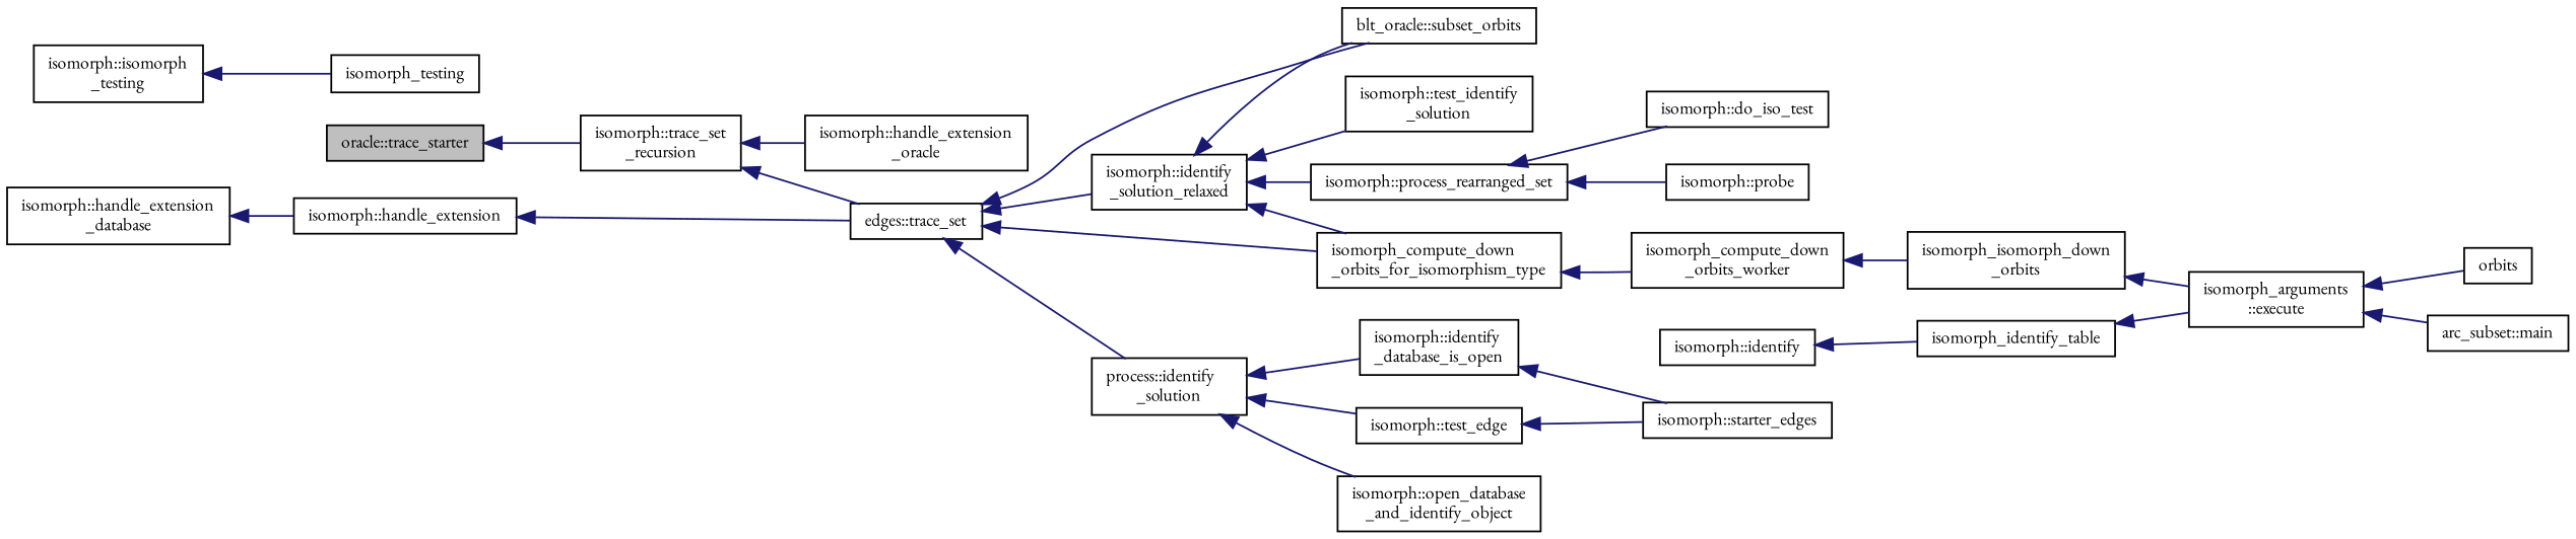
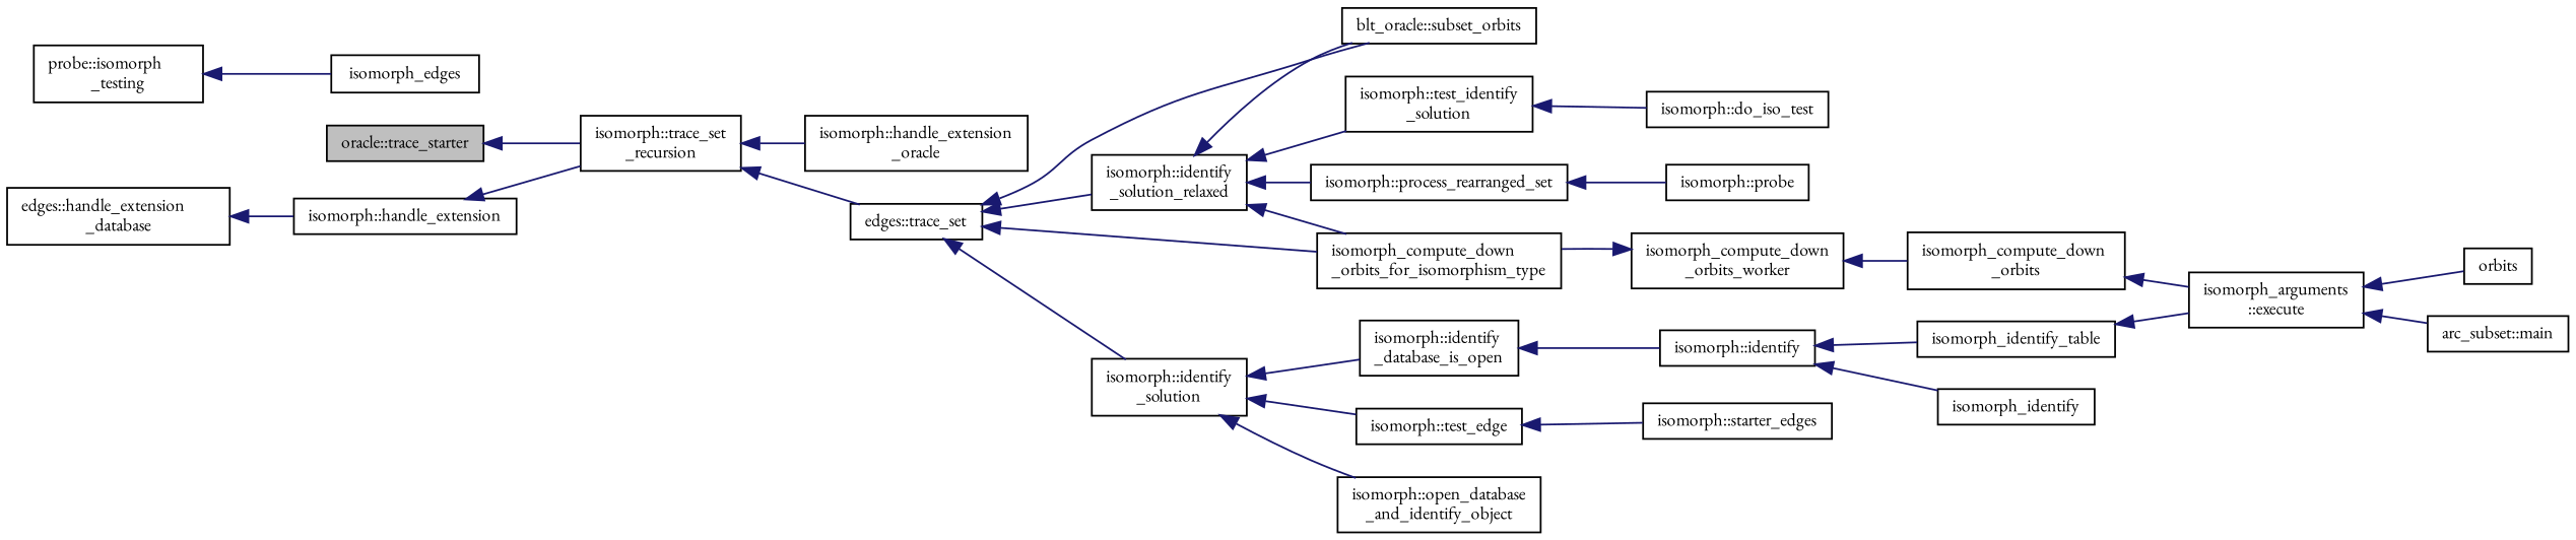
  digraph {
    fontname="EB Garamond"
    rankdir=LR
    node [color=black fillcolor=white fontname="EB Garamond" fontsize=10 shape=record style=filled]
    edge [color=midnightblue dir=back fontname="EB Garamond" fontsize=10 labelfontname=Helvetica labelfontsize=10 style=solid]
    n1 [fillcolor=grey75 fontcolor=black height=0.2 label="oracle::trace_starter" width=0.4]
    n2 [height=0.2 label="isomorph::trace_set\l_recursion" width=0.4]
    n3 [height=0.2 label="edges::trace_set" width=0.4]
    n4 [height=0.2 label="isomorph::handle_extension\l_oracle" width=0.4]
    n5 [height=0.2 label="blt_oracle::subset_orbits" width=0.4]
    n6 [height=0.2 label="isomorph_compute_down\l_orbits_for_isomorphism_type" width=0.4]
    n7 [height=0.2 label="isomorph::identify\l_solution_relaxed" width=0.4]
-   n8 [height=0.2 label="process::identify\l_solution" width=0.4]
-   n9 [height=0.2 label="isomorph::handle_extension\l_database" width=0.4]
+   n8 [height=0.2 label="isomorph::identify\l_solution" width=0.4]
+   n9 [height=0.2 label="edges::handle_extension\l_database" width=0.4]
    n10 [height=0.2 label="isomorph::handle_extension" width=0.4]
    n11 [height=0.2 label="isomorph_compute_down\l_orbits_worker" width=0.4]
    n12 [height=0.2 label="isomorph::process_rearranged_set" width=0.4]
    n13 [height=0.2 label="isomorph::test_identify\l_solution" width=0.4]
    n14 [height=0.2 label="isomorph::test_edge" width=0.4]
    n15 [height=0.2 label="isomorph::open_database\l_and_identify_object" width=0.4]
    n16 [height=0.2 label="isomorph::identify\l_database_is_open" width=0.4]
-   n17 [height=0.2 label="isomorph_isomorph_down\l_orbits" width=0.4]
+   n17 [height=0.2 label="isomorph_compute_down\l_orbits" width=0.4]
    n18 [height=0.2 label="isomorph_arguments\l::execute" width=0.4]
    n19 [height=0.2 label=orbits width=0.4]
    n20 [height=0.2 label="arc_subset::main" width=0.4]
    n21 [height=0.2 label="isomorph::probe" width=0.4]
    n22 [height=0.2 label="isomorph::do_iso_test" width=0.4]
-   n23 [height=0.2 label="isomorph::isomorph\l_testing" width=0.4]
-   n24 [height=0.2 label=isomorph_testing width=0.4]
+   n23 [height=0.2 label="probe::isomorph\l_testing" width=0.4]
+   n24 [height=0.2 label=isomorph_edges width=0.4]
    n25 [height=0.2 label="isomorph::starter_edges" width=0.4]
    n26 [height=0.2 label="isomorph::identify" width=0.4]
+   n27 [height=0.2 label=isomorph_identify width=0.4]
    n28 [height=0.2 label=isomorph_identify_table width=0.4]
    n1 -> n2
    n2 -> n3
    n2 -> n4
    n3 -> n5
    n3 -> n6
    n3 -> n7
    n3 -> n8
-   n6 -> n11
+   n11 -> n6
    n7 -> n5
    n7 -> n6
    n7 -> n12
    n7 -> n13
    n8 -> n14
    n8 -> n15
    n8 -> n16
    n9 -> n10
-   n10 -> n3
+   n10 -> n2
    n11 -> n17
    n12 -> n21
-   n12 -> n22
+   n13 -> n22
    n14 -> n25
-   n16 -> n25
+   n16 -> n26
    n17 -> n18
    n18 -> n19
    n18 -> n20
    n23 -> n24
+   n26 -> n27
    n26 -> n28
    n28 -> n18
  }
